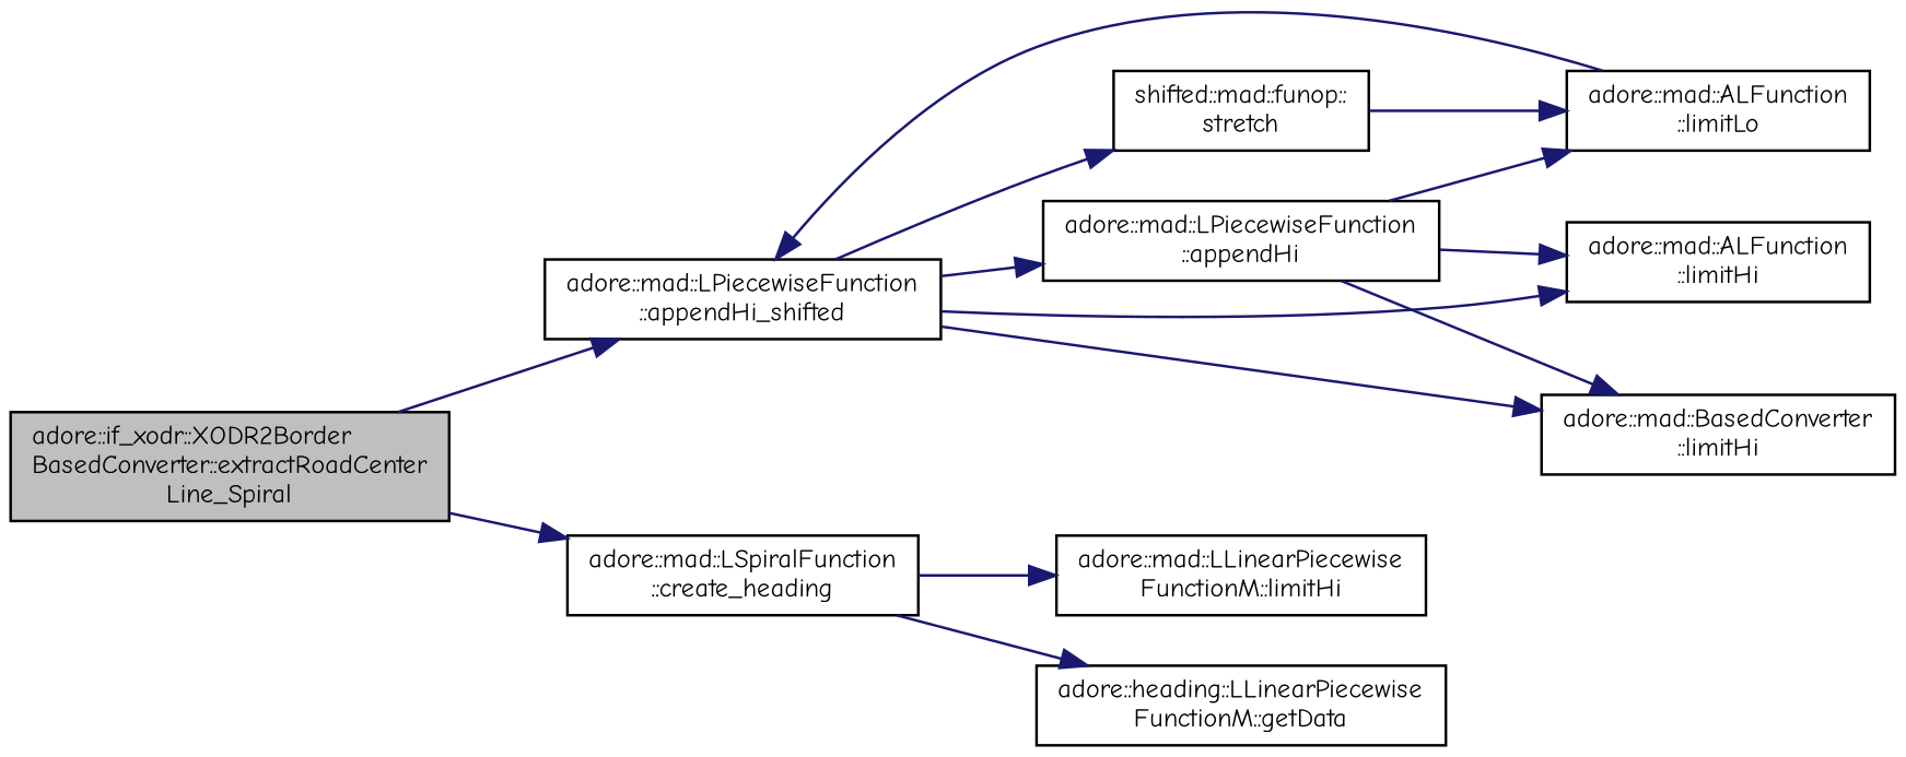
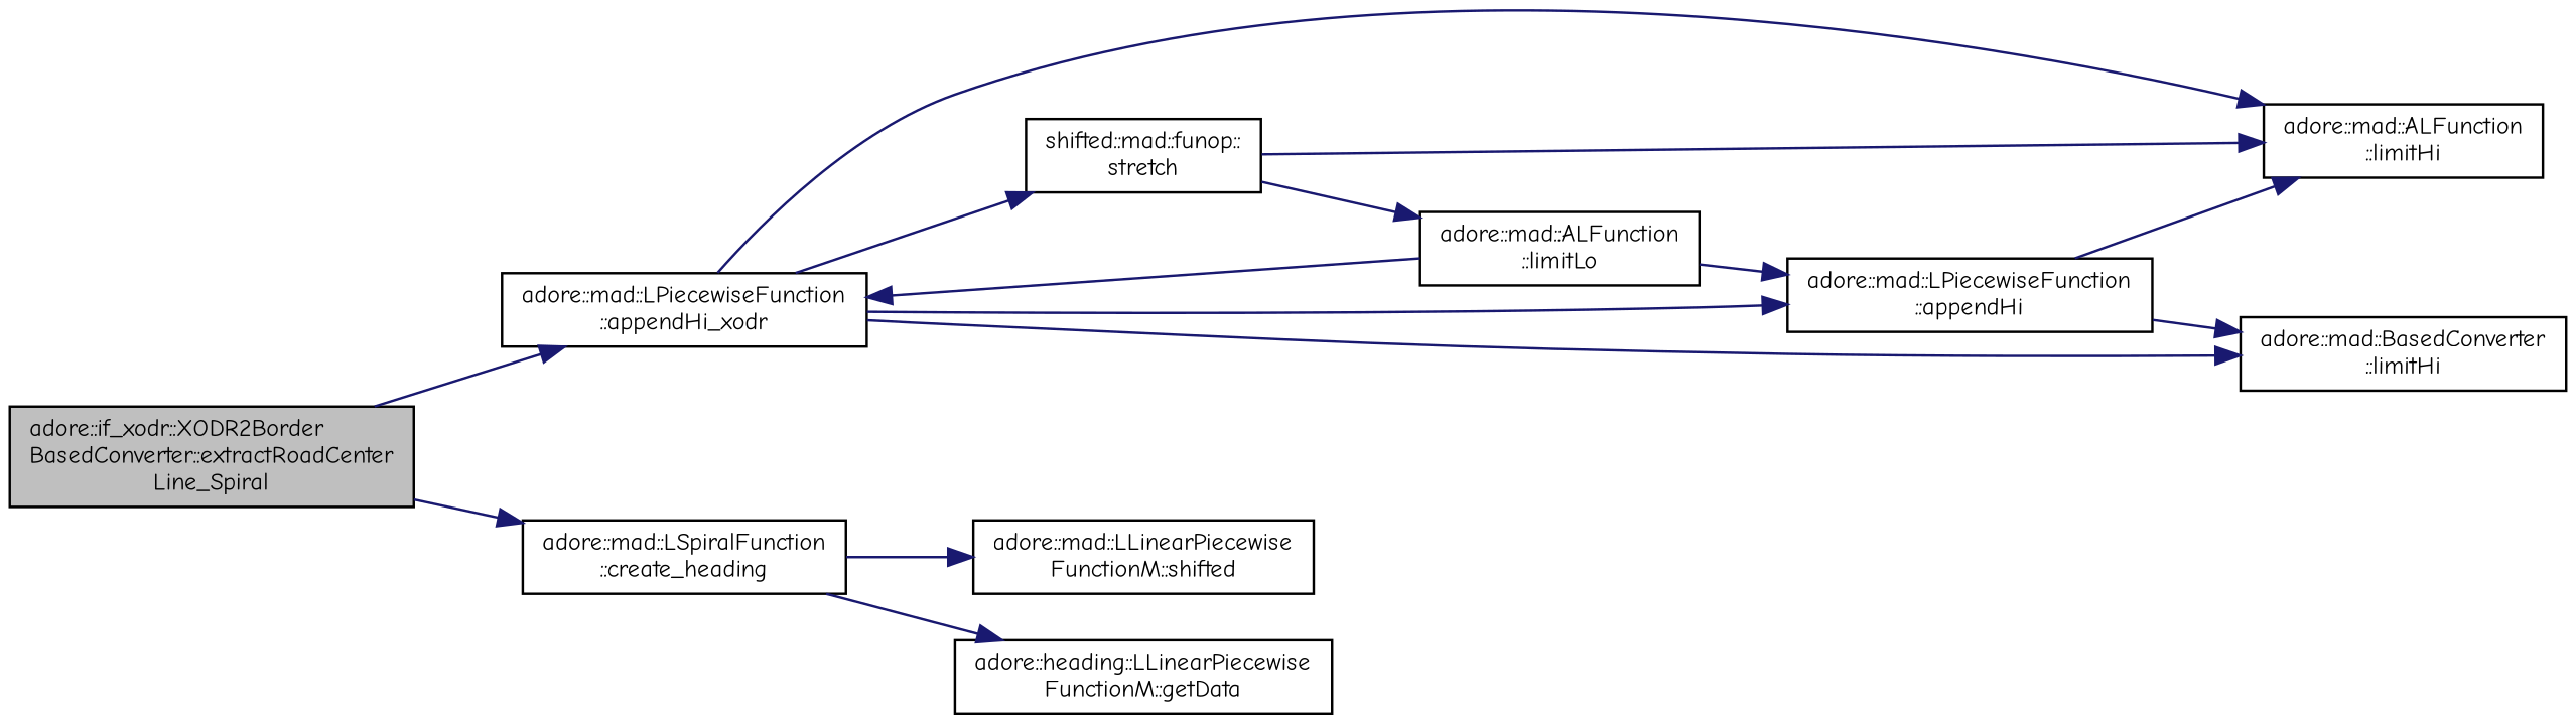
  digraph {
    fontname="Comic Neue"
    rankdir=LR
    node [color=black fillcolor=white fontname="Comic Neue" fontsize=10 shape=record style=filled]
    edge [color=midnightblue fontname="Comic Neue" fontsize=10 labelfontname=Helvetica labelfontsize=10 style=solid]
    n1 [fillcolor=grey75 fontcolor=black height=0.2 label="adore::if_xodr::XODR2Border\lBasedConverter::extractRoadCenter\lLine_Spiral" width=0.4]
-   n2 [height=0.2 label="adore::mad::LPiecewiseFunction\l::appendHi_shifted" width=0.4]
+   n2 [height=0.2 label="adore::mad::LPiecewiseFunction\l::appendHi_xodr" width=0.4]
    n3 [height=0.2 label="adore::mad::LSpiralFunction\l::create_heading" width=0.4]
    n4 [height=0.2 label="adore::mad::LPiecewiseFunction\l::appendHi" width=0.4]
    n5 [height=0.2 label="adore::mad::ALFunction\l::limitHi" width=0.4]
    n6 [height=0.2 label="adore::mad::BasedConverter\l::limitHi" width=0.4]
    n7 [height=0.2 label="shifted::mad::funop::\lstretch" width=0.4]
    n8 [height=0.2 label="adore::heading::LLinearPiecewise\lFunctionM::getData" width=0.4]
-   n9 [height=0.2 label="adore::mad::LLinearPiecewise\lFunctionM::limitHi" width=0.4]
+   n9 [height=0.2 label="adore::mad::LLinearPiecewise\lFunctionM::shifted" width=0.4]
    n10 [height=0.2 label="adore::mad::ALFunction\l::limitLo" width=0.4]
    n1 -> n2
    n1 -> n3
    n2 -> n4
    n2 -> n5
    n2 -> n6
    n2 -> n7
    n3 -> n8
    n3 -> n9
    n4 -> n5
    n4 -> n6
-   n4 -> n10
+   n10 -> n4
+   n7 -> n5
    n7 -> n10
    n10 -> n2
  }
